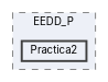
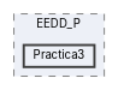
  digraph {
    compound=true
    fontname=Inter
-   n1 [color=grey25 fillcolor="#edf0f7" fontname=Inter fontsize=10 height=0.2 label=Practica2 shape=box style="filled,bold" width=0.4]
+   n1 [color=grey25 fillcolor="#edf0f7" fontname=Inter fontsize=10 height=0.2 label=Practica3 shape=box style="filled,bold" width=0.4]
    subgraph cluster_1 {
      bgcolor="#edf0f7"
      fontsize=10
      label=EEDD_P
      pencolor=grey50
      style="filled,dashed"
      n1
    }
  }
